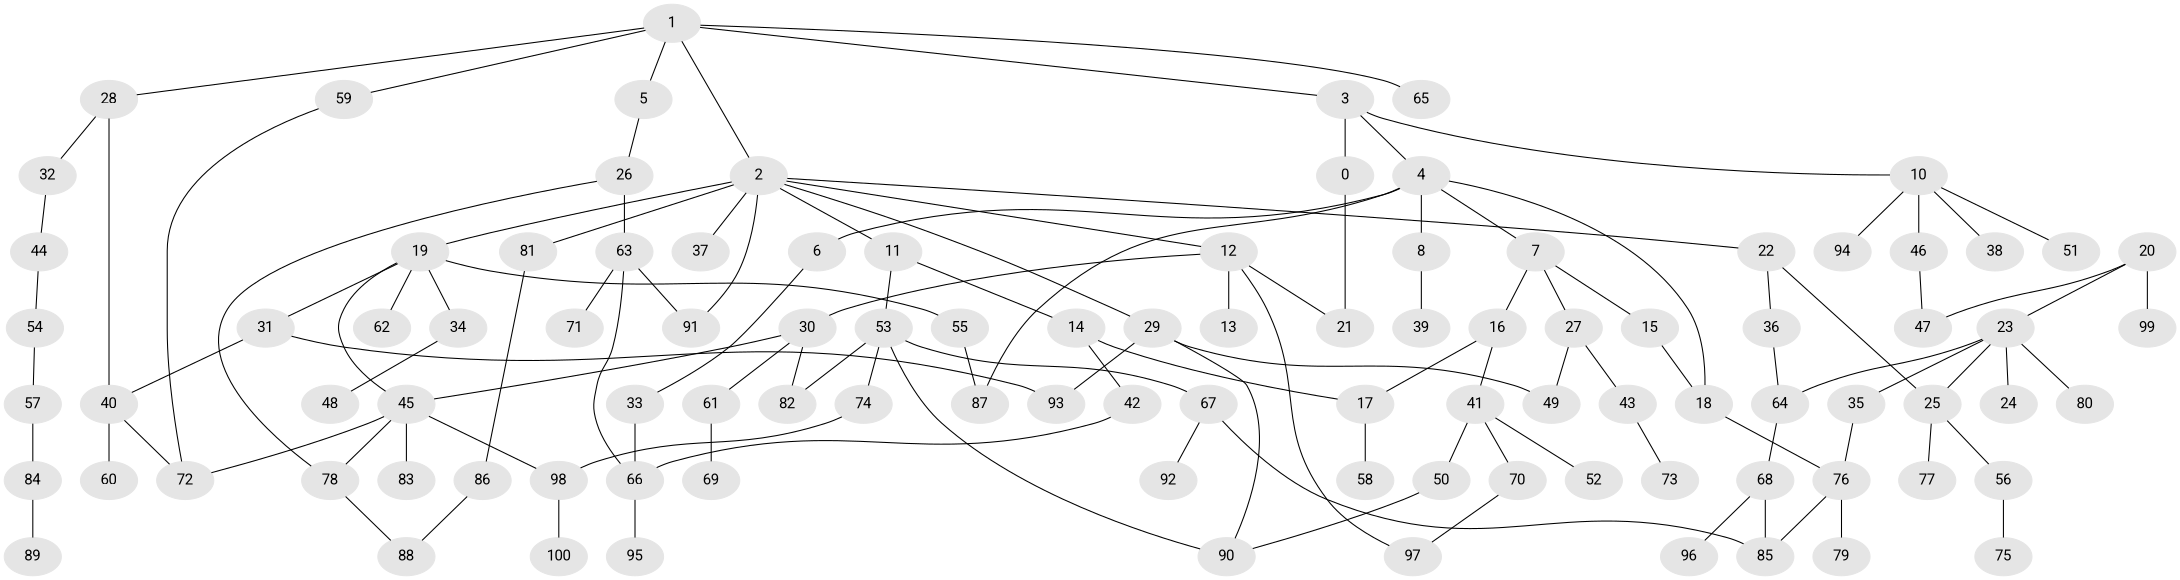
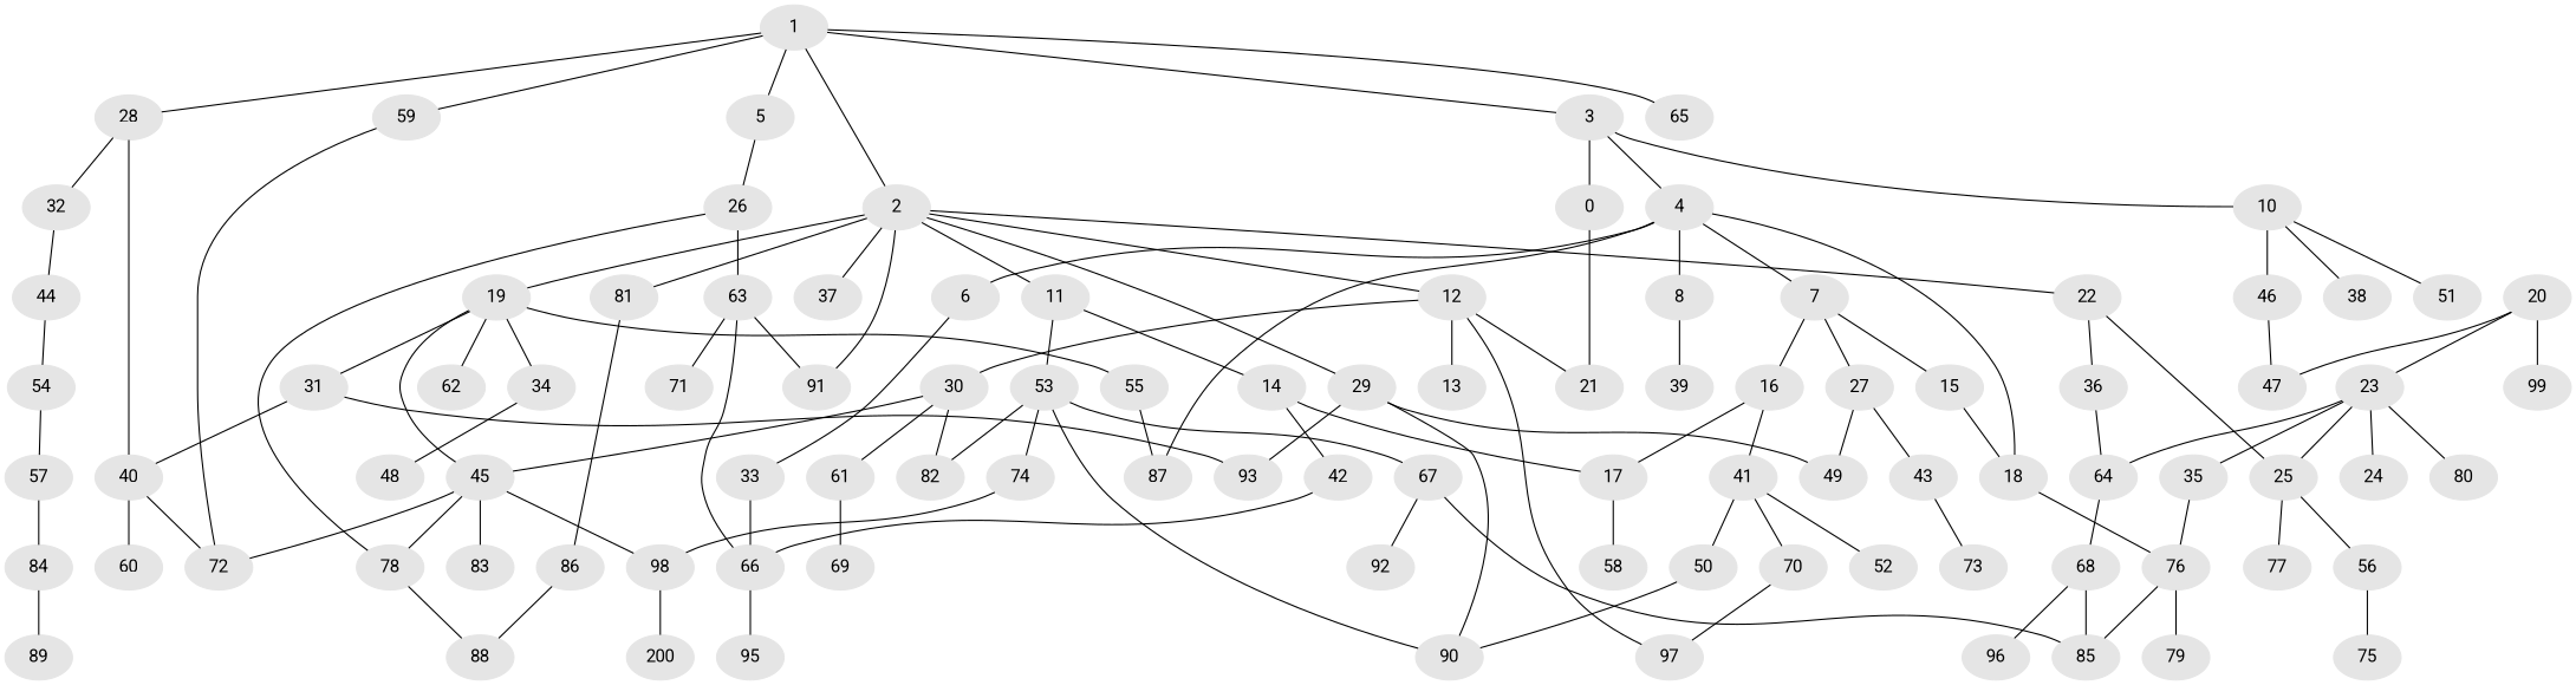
  graph {
    fontname=Roboto
    node [color=gray90 fontname=Roboto style=filled]
    edge [fontname=Roboto]
    1
    2
    3
    5
    28
    59
    65
    11
    12
    19
    22
    29
    37
    81
    91
    4
    n17 [label=0]
    10
    26
    32
    40
    72
    14
    53
    21
    13
    30
    97
    31
    34
    45
    55
    62
    25
    36
    49
    90
    93
    86
    6
    7
    8
    18
    87
    38
    46
    51
-   94
    20
    23
    47
    99
    33
    15
    16
    27
    39
    76
    63
    78
    66
    17
    41
    43
    42
    82
    67
    74
    61
    58
    50
    52
    70
    85
    79
    48
    83
    98
    24
    35
    64
    80
    56
    77
    68
    75
    71
    88
    73
    44
    60
    69
    54
    95
    57
-   100
+   100 [label=200]
    92
    84
    89
    96
    1 -- 2
    1 -- 3
    1 -- 5
    1 -- 28
    1 -- 59
    1 -- 65
    2 -- 11
    2 -- 12
    2 -- 19
    2 -- 22
    2 -- 29
    2 -- 37
    2 -- 81
    2 -- 91
    3 -- 4
    3 -- n17
    3 -- 10
    5 -- 26
    28 -- 32
    28 -- 40
    59 -- 72
    11 -- 14
    11 -- 53
    12 -- 21
    12 -- 13
    12 -- 30
    12 -- 97
    19 -- 31
    19 -- 34
    19 -- 45
    19 -- 55
    19 -- 62
    22 -- 25
    22 -- 36
    29 -- 49
    29 -- 90
    29 -- 93
    81 -- 86
    4 -- 6
    4 -- 7
    4 -- 8
    4 -- 18
    4 -- 87
    n17 -- 21
    10 -- 38
    10 -- 46
    10 -- 51
-   10 -- 94
    26 -- 63
    26 -- 78
    32 -- 44
    40 -- 72
    40 -- 60
    14 -- 17
    14 -- 42
    53 -- 90
    53 -- 82
    53 -- 67
    53 -- 74
    30 -- 45
    30 -- 82
    30 -- 61
    31 -- 40
    31 -- 93
    34 -- 48
    45 -- 72
    45 -- 78
    45 -- 83
    45 -- 98
    55 -- 87
    25 -- 56
    25 -- 77
    36 -- 64
    86 -- 88
    6 -- 33
    7 -- 15
    7 -- 16
    7 -- 27
    8 -- 39
    18 -- 76
    46 -- 47
    20 -- 23
    20 -- 47
    20 -- 99
    23 -- 25
    23 -- 24
    23 -- 35
    23 -- 64
    23 -- 80
    33 -- 66
    15 -- 18
    16 -- 17
    16 -- 41
    27 -- 49
    27 -- 43
    76 -- 85
    76 -- 79
    63 -- 91
    63 -- 66
    63 -- 71
    78 -- 88
    66 -- 95
    17 -- 58
    41 -- 50
    41 -- 52
    41 -- 70
    43 -- 73
    42 -- 66
    67 -- 85
    67 -- 92
    74 -- 98
    61 -- 69
    50 -- 90
    70 -- 97
    98 -- 100
    35 -- 76
    64 -- 68
    56 -- 75
    68 -- 85
    68 -- 96
    44 -- 54
    54 -- 57
    57 -- 84
    84 -- 89
  }
